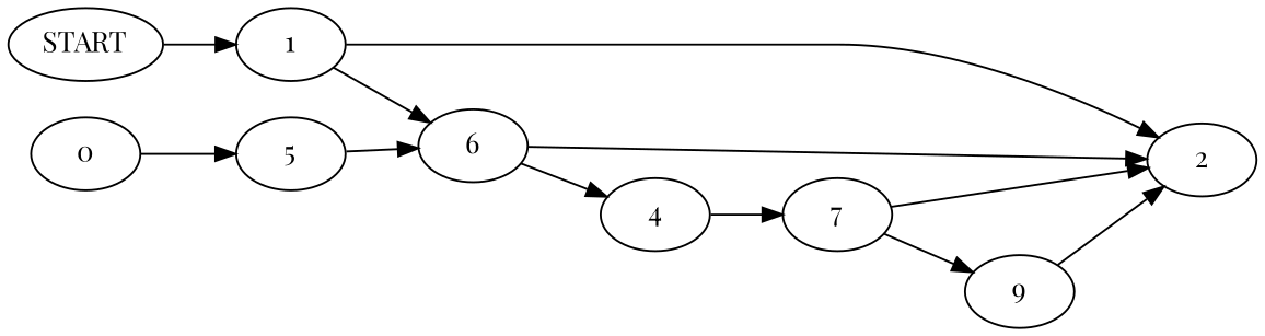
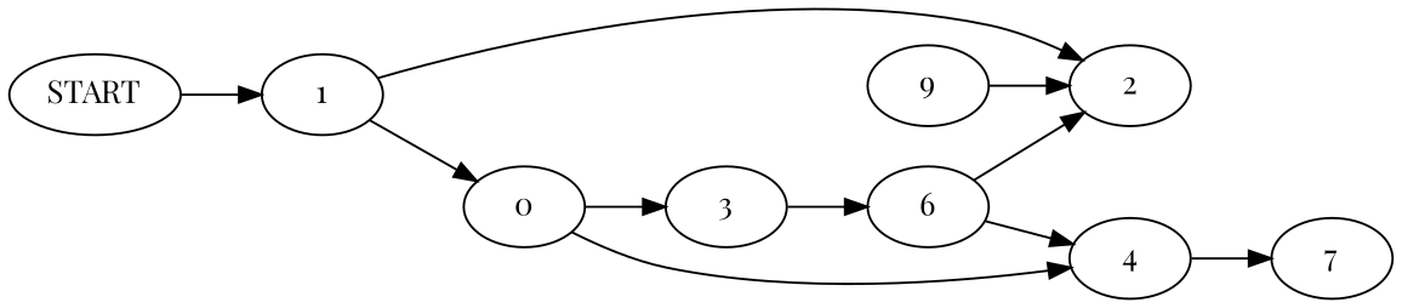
  digraph {
    fontname="Playfair Display"
    rankdir=LR
    node [fontname="Playfair Display"]
    edge [fontname="Playfair Display"]
    n1 [label=START]
    1
    2
    n4 [label=0]
    4
-   5
+   5 [label=3]
    7
    6
    9
    n1 -> 1
    1 -> 2
-   1 -> 6
+   1 -> n4
+   n4 -> 4
    n4 -> 5
    4 -> 7
    5 -> 6
-   7 -> 2
-   7 -> 9
    6 -> 2
    6 -> 4
    9 -> 2
  }
